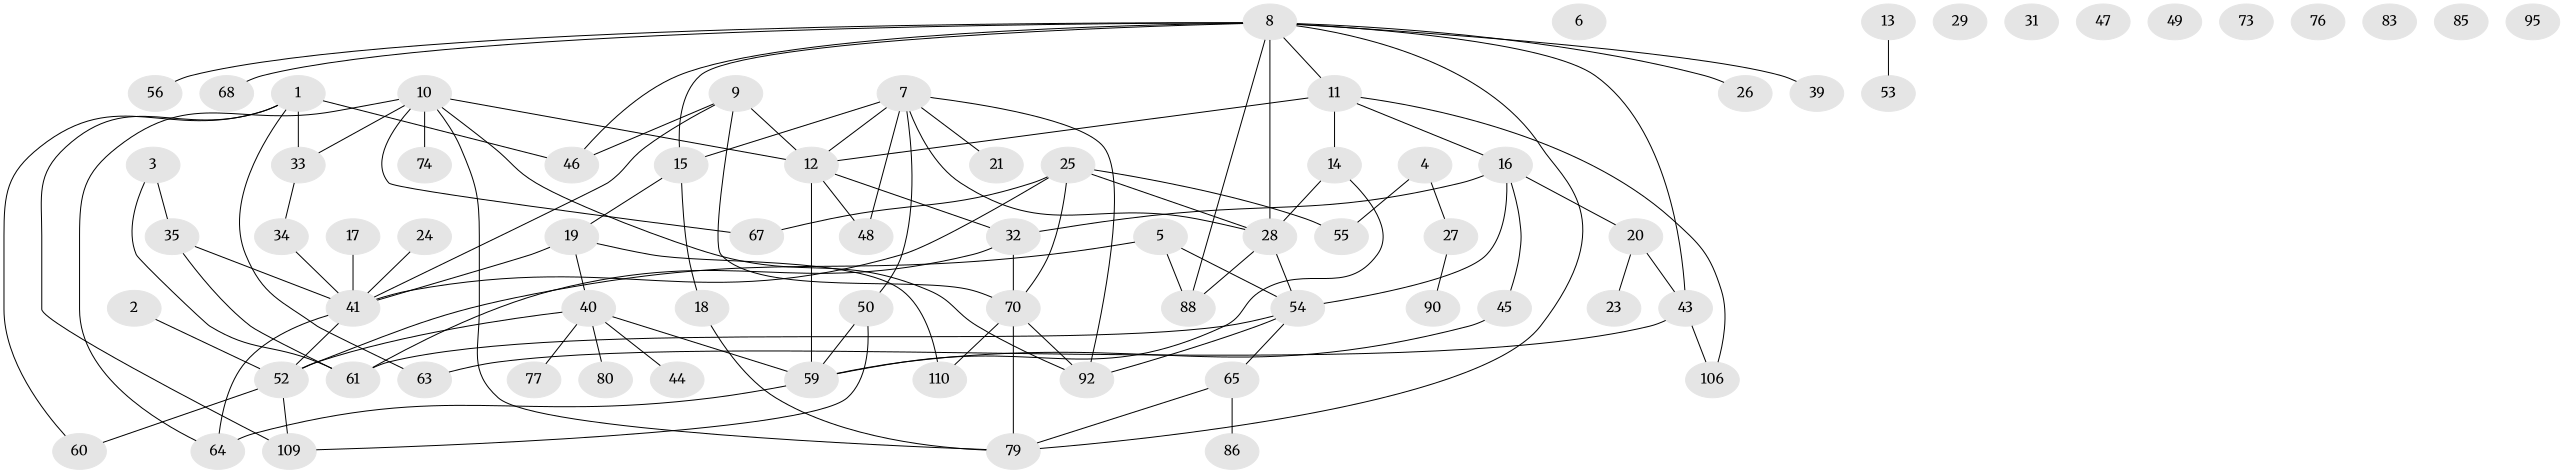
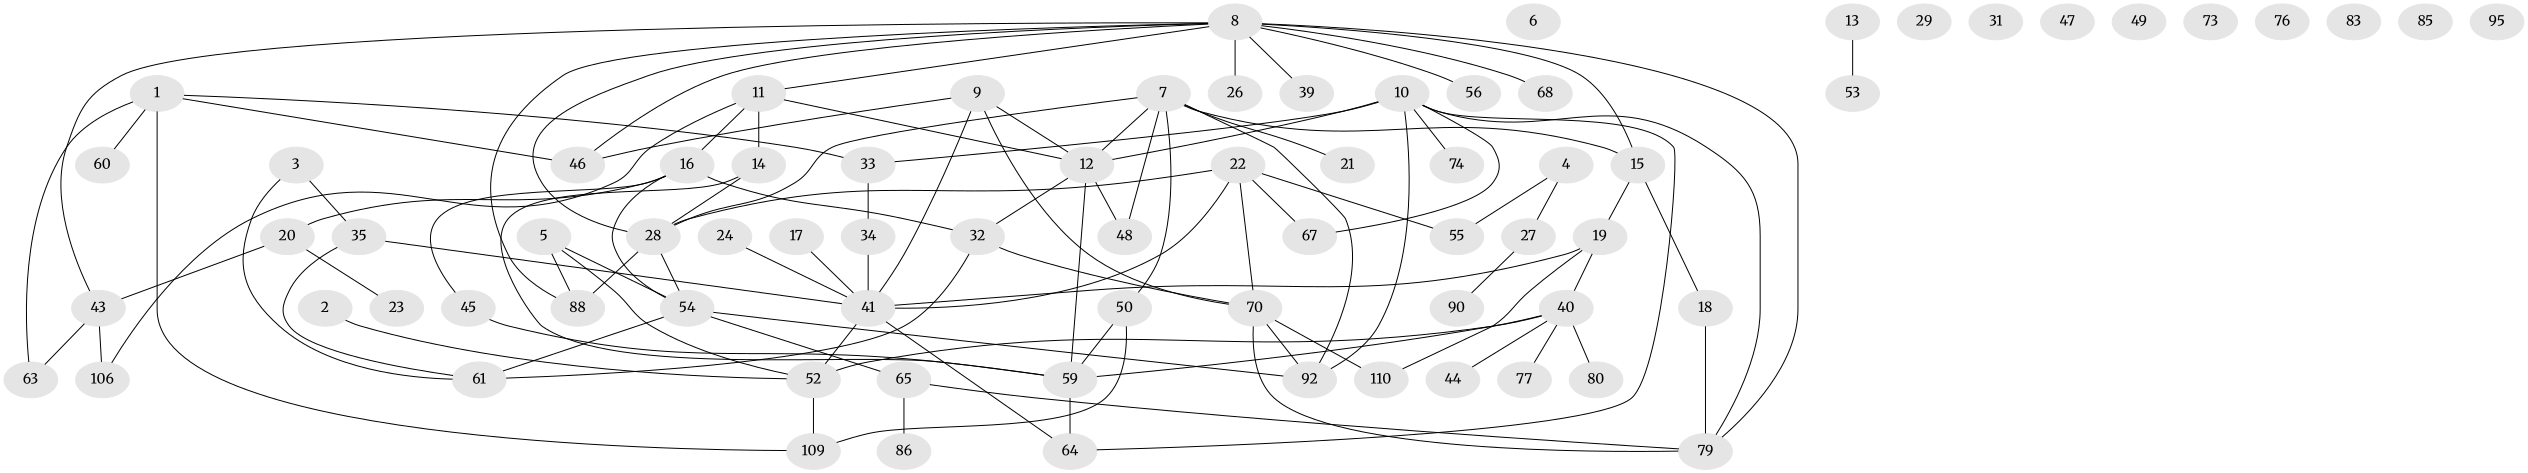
  graph {
    fontname=Merriweather
    node [color=gray90 fontname=Merriweather style=filled]
    edge [fontname=Merriweather]
    1 [super="+89"]
    33 [super="+38"]
    46 [super="+71"]
    60
    63
    109
    34 [super="+99"]
    52 [super="+104"]
    2
    3 [super="+36"]
    35 [super="+82"]
    61 [super="+96"]
    41 [super="+58"]
    27 [super="+107"]
    90
    4
    55 [super="+66"]
    5
    54 [super="+57"]
    88
    92
    65 [super="+78"]
    6
    7 [super="+25"]
    12 [super="+87"]
    15 [super="+62"]
    21
    28 [super="+42"]
    48 [super="+81"]
    50
    32 [super="+105"]
    59 [super="+72"]
    18 [super="+108"]
    19 [super="+98"]
    8 [super="+75"]
    11 [super="+37"]
    26
    39
    43 [super="+101"]
    56
    68 [super="+100"]
    79 [super="+97"]
    14 [super="+69"]
    16 [super="+93"]
    106
    9 [super="+91"]
    70 [super="+111"]
    64
    110
    10 [super="+51"]
    67
    74
    20 [super="+30"]
    45
    40 [super="+102"]
    44
    77
    80
    53 [super="+84"]
    13
    23
    17 [super="+94"]
-   22 [super="+103" label=25]
+   22 [super="+103"]
    24
    29
    31
    47
    49
    86
    73
    76
    83
    85
    95
    1 -- 33
    1 -- 46
    1 -- 60
    1 -- 63
    1 -- 109
    33 -- 34
    34 -- 41
-   52 -- 60
    52 -- 109
    2 -- 52
    3 -- 35
    3 -- 61
    35 -- 61
    35 -- 41
    41 -- 52
    41 -- 64
    27 -- 90
    4 -- 27
    4 -- 55
    5 -- 52
    5 -- 54
    5 -- 88
    54 -- 61
    54 -- 92
    54 -- 65
    65 -- 79
    65 -- 86
    7 -- 92
    7 -- 12
    7 -- 15
    7 -- 21
    7 -- 28
    7 -- 48
    7 -- 50
    12 -- 48
    12 -- 32
    12 -- 59
    15 -- 18
    15 -- 19
    28 -- 54
    28 -- 88
    50 -- 109
    50 -- 59
    32 -- 61
    32 -- 70
    59 -- 64
    18 -- 79
    19 -- 41
    19 -- 110
    19 -- 40
    8 -- 46
    8 -- 88
    8 -- 15
    8 -- 28
    8 -- 11
    8 -- 26
    8 -- 39
    8 -- 43
    8 -- 56
    8 -- 68
    8 -- 79
    11 -- 12
    11 -- 14
    11 -- 16
    11 -- 106
    43 -- 63
    43 -- 106
    14 -- 28
    14 -- 59
    16 -- 54
    16 -- 32
    16 -- 20
    16 -- 45
    9 -- 46
    9 -- 41
    9 -- 12
    9 -- 70
    70 -- 92
    70 -- 79
    70 -- 110
    10 -- 33
    10 -- 92
    10 -- 12
    10 -- 79
    10 -- 64
    10 -- 67
    10 -- 74
    20 -- 43
    20 -- 23
    45 -- 59
    40 -- 52
    40 -- 59
    40 -- 44
    40 -- 77
    40 -- 80
    13 -- 53
    17 -- 41
    22 -- 41
    22 -- 55
    22 -- 28
    22 -- 70
    22 -- 67
    24 -- 41
  }
